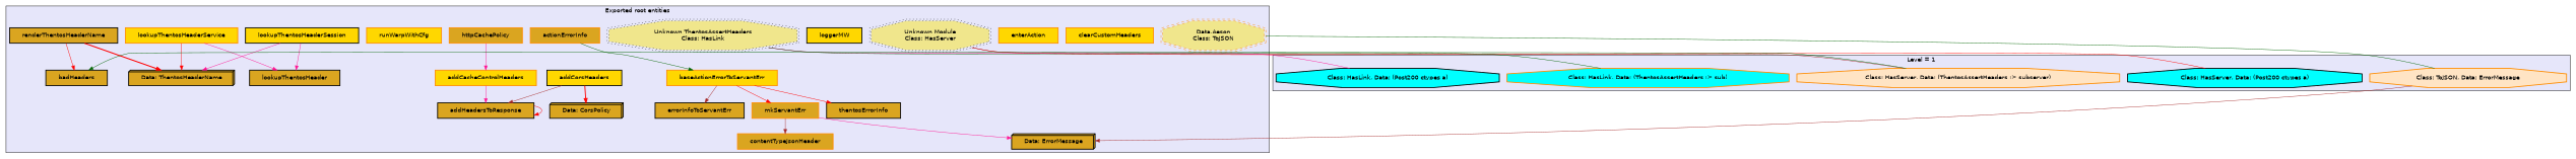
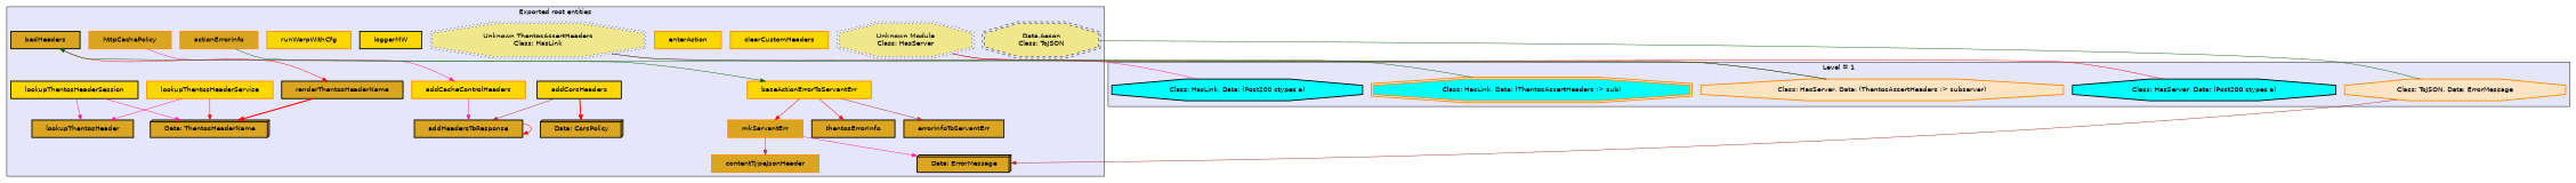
  digraph {
    fontname="DejaVu Sans"
    node [color=black fillcolor=goldenrod fontname="DejaVu Sans" margin="0.4,0.1" shape=box style="filled,bold"]
    edge [color=red fontname="DejaVu Sans" penwidth=1]
    n1 [label="Data: CorsPolicy" shape=box3d]
    n2 [label="Data: ErrorMessage" shape=box3d]
    n3 [label="Data: ThentosHeaderName" shape=box3d]
    n4 [color=darkorange label=actionErrorInfo]
    n5 [color=darkorange fillcolor=gold label=addCacheControlHeaders]
    n6 [fillcolor=gold label=addCorsHeaders]
    n7 [label=addHeadersToResponse]
    n8 [label=badHeaders]
    n9 [color=darkorange fillcolor=gold label=baseActionErrorToServantErr]
    n10 [color=darkorange fillcolor=gold label=clearCustomHeaders]
    n11 [color=darkorange label=contentTypeJsonHeader]
    n12 [color=darkorange fillcolor=gold label=enterAction]
    n13 [label=errorInfoToServantErr]
    n14 [color=darkorange label=httpCachePolicy]
    n15 [fillcolor=gold label=loggerMW]
    n16 [label=lookupThentosHeader]
    n17 [color=darkorange fillcolor=gold label=lookupThentosHeaderService]
    n18 [fillcolor=gold label=lookupThentosHeaderSession]
    n19 [color=darkorange label=mkServantErr]
    n20 [label=renderThentosHeaderName]
    n21 [color=darkorange fillcolor=gold label=runWarpWithCfg]
    n22 [label=thentosErrorInfo]
-   n23 [color=darkorange fillcolor=khaki label="Data.Aeson\nClass: ToJSON" shape=doubleoctagon style="filled,dashed"]
+   n23 [fillcolor=khaki label="Data.Aeson\nClass: ToJSON" shape=doubleoctagon style="filled,dashed"]
    n24 [fillcolor=khaki label="Unknown Module\nClass: HasServer" shape=doubleoctagon style="filled,dotted"]
    n25 [fillcolor=khaki label="Unknown ThentosAssertHeaders\nClass: HasLink" shape=doubleoctagon style="filled,dotted"]
    n26 [fillcolor=cyan label="Class: HasServer, Data: (Post200 ctypes a)" shape=octagon]
    n27 [color=darkorange fillcolor=bisque label="Class: HasServer, Data: (ThentosAssertHeaders :> subserver)" shape=octagon]
    n28 [color=darkorange fillcolor=bisque label="Class: ToJSON, Data: ErrorMessage" shape=octagon]
    n29 [fillcolor=cyan label="Class: HasLink, Data: (Post200 ctypes a)" shape=octagon]
-   n30 [color=darkorange fillcolor=cyan label="Class: HasLink, Data: (ThentosAssertHeaders :> sub)" shape=octagon]
+   n30 [color=darkorange fillcolor=cyan label="Class: HasLink, Data: (ThentosAssertHeaders :> sub)" shape=doubleoctagon]
    subgraph cluster_1 {
      fillcolor=lavender
      label="Exported root entities"
      style=filled
      n1
      n2
      n3
      n4
      n5
      n6
      n7
      n8
      n9
      n10
      n11
      n12
      n13
      n14
      n15
      n16
      n17
      n18
      n19
      n20
      n21
      n22
      n23
      n24
      n25
    }
    subgraph cluster_2 {
      fillcolor=lavender
      label="Level = 1"
      style=filled
      n26
      n27
      n28
      n29
      n30
    }
    n4 -> n9 [color=darkgreen]
    n5 -> n7 [color=deeppink]
    n6 -> n1 [penwidth=2.09861228866811]
    n6 -> n7 [color=brown]
    n7 -> n7
-   n20 -> n8
+   n8 -> n20
    n9 -> n13 [color=brown]
    n9 -> n19
    n9 -> n22
    n14 -> n5 [color=deeppink]
    n17 -> n3
    n17 -> n16 [color=deeppink]
    n18 -> n3 [color=deeppink]
    n18 -> n16 [color=deeppink]
    n19 -> n2 [color=deeppink]
    n19 -> n11 [color=brown]
    n20 -> n3 [penwidth=2.386294361119891]
    n23 -> n28 [color=darkgreen dir=none]
    n24 -> n26 [dir=none]
    n24 -> n27 [color=brown dir=none]
    n25 -> n29 [color=deeppink dir=none]
    n25 -> n30 [color=darkgreen dir=none]
    n27 -> n8 [color=darkgreen]
    n28 -> n2 [color=brown]
  }
